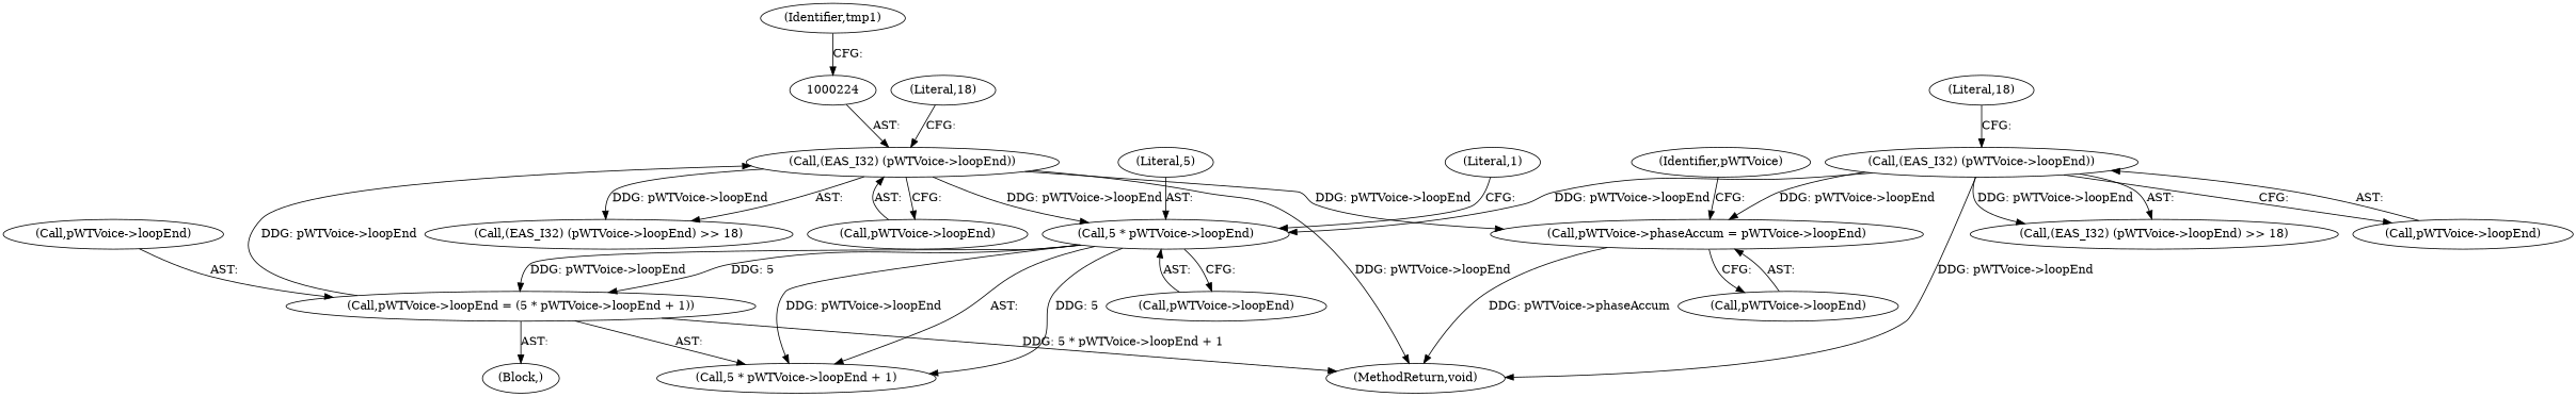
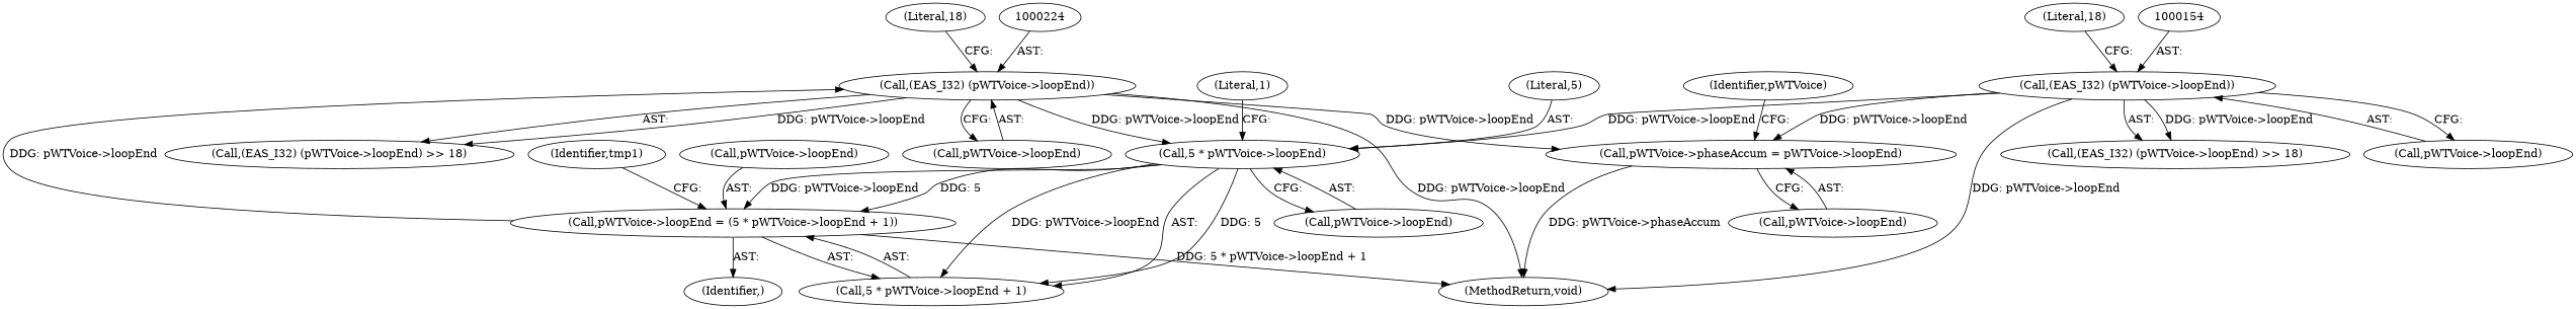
  digraph {
    n1 [label="(Call,pWTVoice->phaseAccum = pWTVoice->loopEnd)"]
    n2 [label="(Call,pWTVoice->loopEnd)"]
    n3 [label="(MethodReturn,void)"]
-   n4 [label="(Block,)"]
+   n4 [label="(Identifier,)"]
    n5 [label="(Call,(EAS_I32) (pWTVoice->loopEnd))"]
    n6 [label="(Call,5 * pWTVoice->loopEnd)"]
    n7 [label="(Call,(EAS_I32) (pWTVoice->loopEnd) >> 18)"]
    n8 [label="(Call,pWTVoice->loopEnd)"]
    n9 [label="(Call,pWTVoice->loopEnd = (5 * pWTVoice->loopEnd + 1))"]
    n10 [label="(Call,5 * pWTVoice->loopEnd + 1)"]
    n11 [label="(Call,pWTVoice->loopEnd)"]
    n12 [label="(Call,(EAS_I32) (pWTVoice->loopEnd))"]
    n13 [label="(Call,pWTVoice->loopEnd)"]
    n14 [label="(Call,(EAS_I32) (pWTVoice->loopEnd) >> 18)"]
    n15 [label="(Identifier,tmp1)"]
    n16 [label="(Literal,5)"]
    n17 [label="(Call,pWTVoice->loopEnd)"]
    n18 [label="(Literal,1)"]
    n19 [label="(Identifier,pWTVoice)"]
    n20 [label="(Literal,18)"]
    n21 [label="(Literal,18)"]
    1000224
+   1000154
    n1 -> n2 [label="CFG: "]
    n1 -> n3 [label="DDG: pWTVoice->phaseAccum"]
    n2 -> n1 [label="AST: "]
    n5 -> n1 [label="DDG: pWTVoice->loopEnd"]
    n5 -> n3 [label="DDG: pWTVoice->loopEnd"]
    n5 -> n6 [label="DDG: pWTVoice->loopEnd"]
    n5 -> n7 [label="AST: "]
    n5 -> n7 [label="DDG: pWTVoice->loopEnd"]
    n5 -> n8 [label="CFG: "]
    n6 -> n9 [label="DDG: 5"]
    n6 -> n9 [label="DDG: pWTVoice->loopEnd"]
    n6 -> n10 [label="AST: "]
    n6 -> n10 [label="DDG: 5"]
    n6 -> n10 [label="DDG: pWTVoice->loopEnd"]
    n6 -> n11 [label="CFG: "]
    n8 -> n5 [label="AST: "]
    n9 -> n3 [label="DDG: 5 * pWTVoice->loopEnd + 1"]
    n9 -> n4 [label="AST: "]
    n9 -> n5 [label="DDG: pWTVoice->loopEnd"]
    n9 -> n10 [label="AST: "]
+   n10 -> n9 [label="AST: "]
    n11 -> n6 [label="AST: "]
    n12 -> n1 [label="DDG: pWTVoice->loopEnd"]
    n12 -> n3 [label="DDG: pWTVoice->loopEnd"]
    n12 -> n6 [label="DDG: pWTVoice->loopEnd"]
    n12 -> n13 [label="CFG: "]
    n12 -> n14 [label="AST: "]
    n12 -> n14 [label="DDG: pWTVoice->loopEnd"]
    n13 -> n12 [label="AST: "]
-   n15 -> 1000224 [label="CFG: "]
+   n15 -> n9 [label="CFG: "]
    n16 -> n6 [label="AST: "]
    n17 -> n9 [label="AST: "]
    n18 -> n6 [label="CFG: "]
    n19 -> n1 [label="CFG: "]
    n20 -> n5 [label="CFG: "]
    n21 -> n12 [label="CFG: "]
    1000224 -> n5 [label="AST: "]
+   1000154 -> n12 [label="AST: "]
  }
